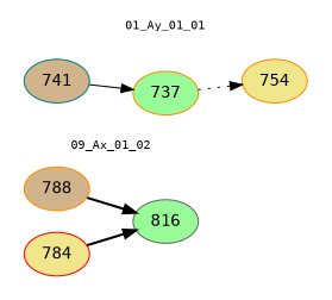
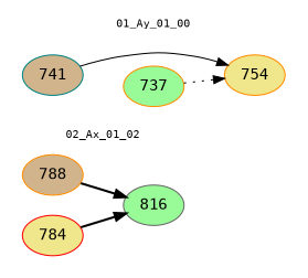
  digraph {
    fontname="DejaVu Sans Mono"
    rankdir=LR
    node [color=darkorange fillcolor=tan fontname="DejaVu Sans Mono" style=filled]
    edge [color=black fontname="DejaVu Sans Mono" style=bold]
    n1 [label=788]
    n2 [color=red fillcolor=khaki label=784]
    n3 [color=gray40 fillcolor=palegreen label=816]
    n4 [color=teal label=741]
    n5 [fillcolor=palegreen label=737]
    n6 [fillcolor=khaki label=754]
    subgraph cluster_1 {
      color=white
      fontsize=10
-     label="09_Ax_01_02"
+     label="02_Ax_01_02"
      n1
      n2
      n3
    }
    subgraph cluster_2 {
      color=white
      fontsize=10
-     label="01_Ay_01_01"
+     label="01_Ay_01_00"
      n4
      n5
      n6
    }
    n1 -> n3
    n2 -> n3
-   n4 -> n5 [style=solid]
+   n4 -> n6 [style=solid]
    n5 -> n6 [style=dotted]
  }
